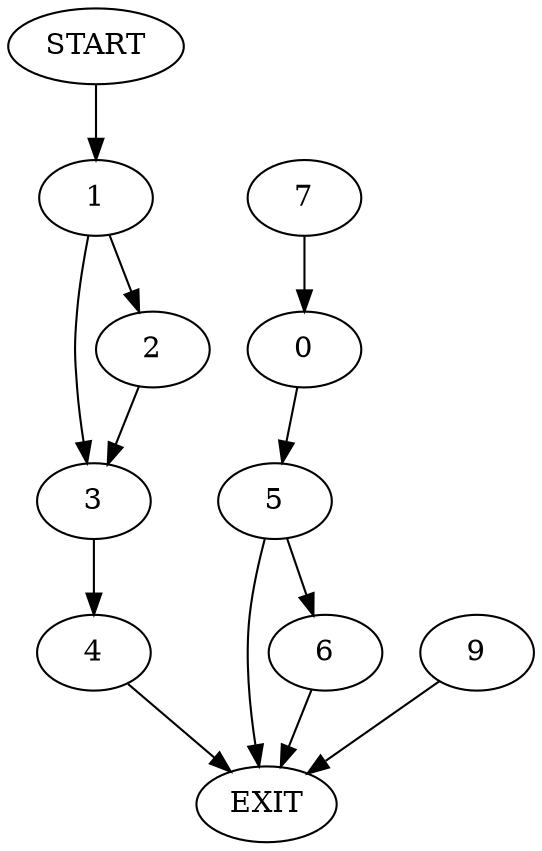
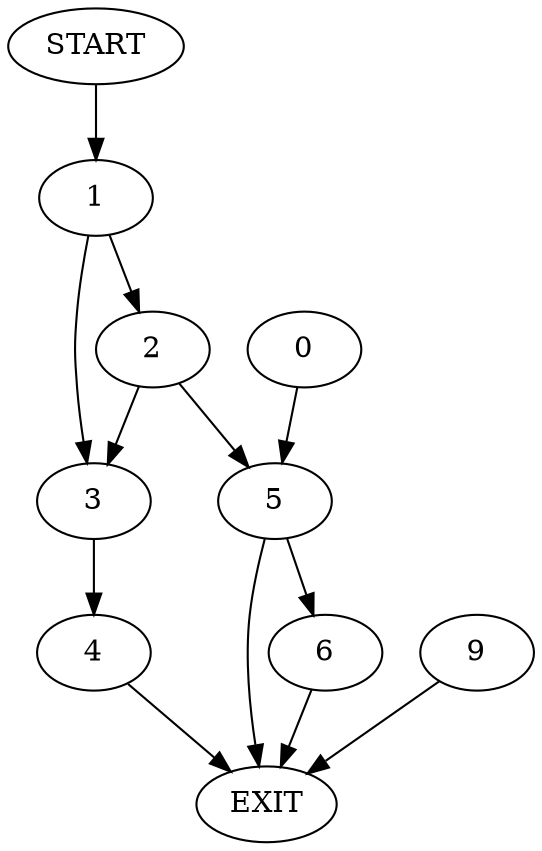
  digraph {
    n1 [label=START]
    1
    2
    3
    n5 [label=EXIT]
    5
    4
    6
    n9 [label=0]
-   7
    9
    n1 -> 1
    1 -> 2
    1 -> 3
    2 -> 3
+   2 -> 5
    3 -> 4
    5 -> n5
    5 -> 6
    4 -> n5
    6 -> n5
    n9 -> 5
-   7 -> n9
    9 -> n5
  }
